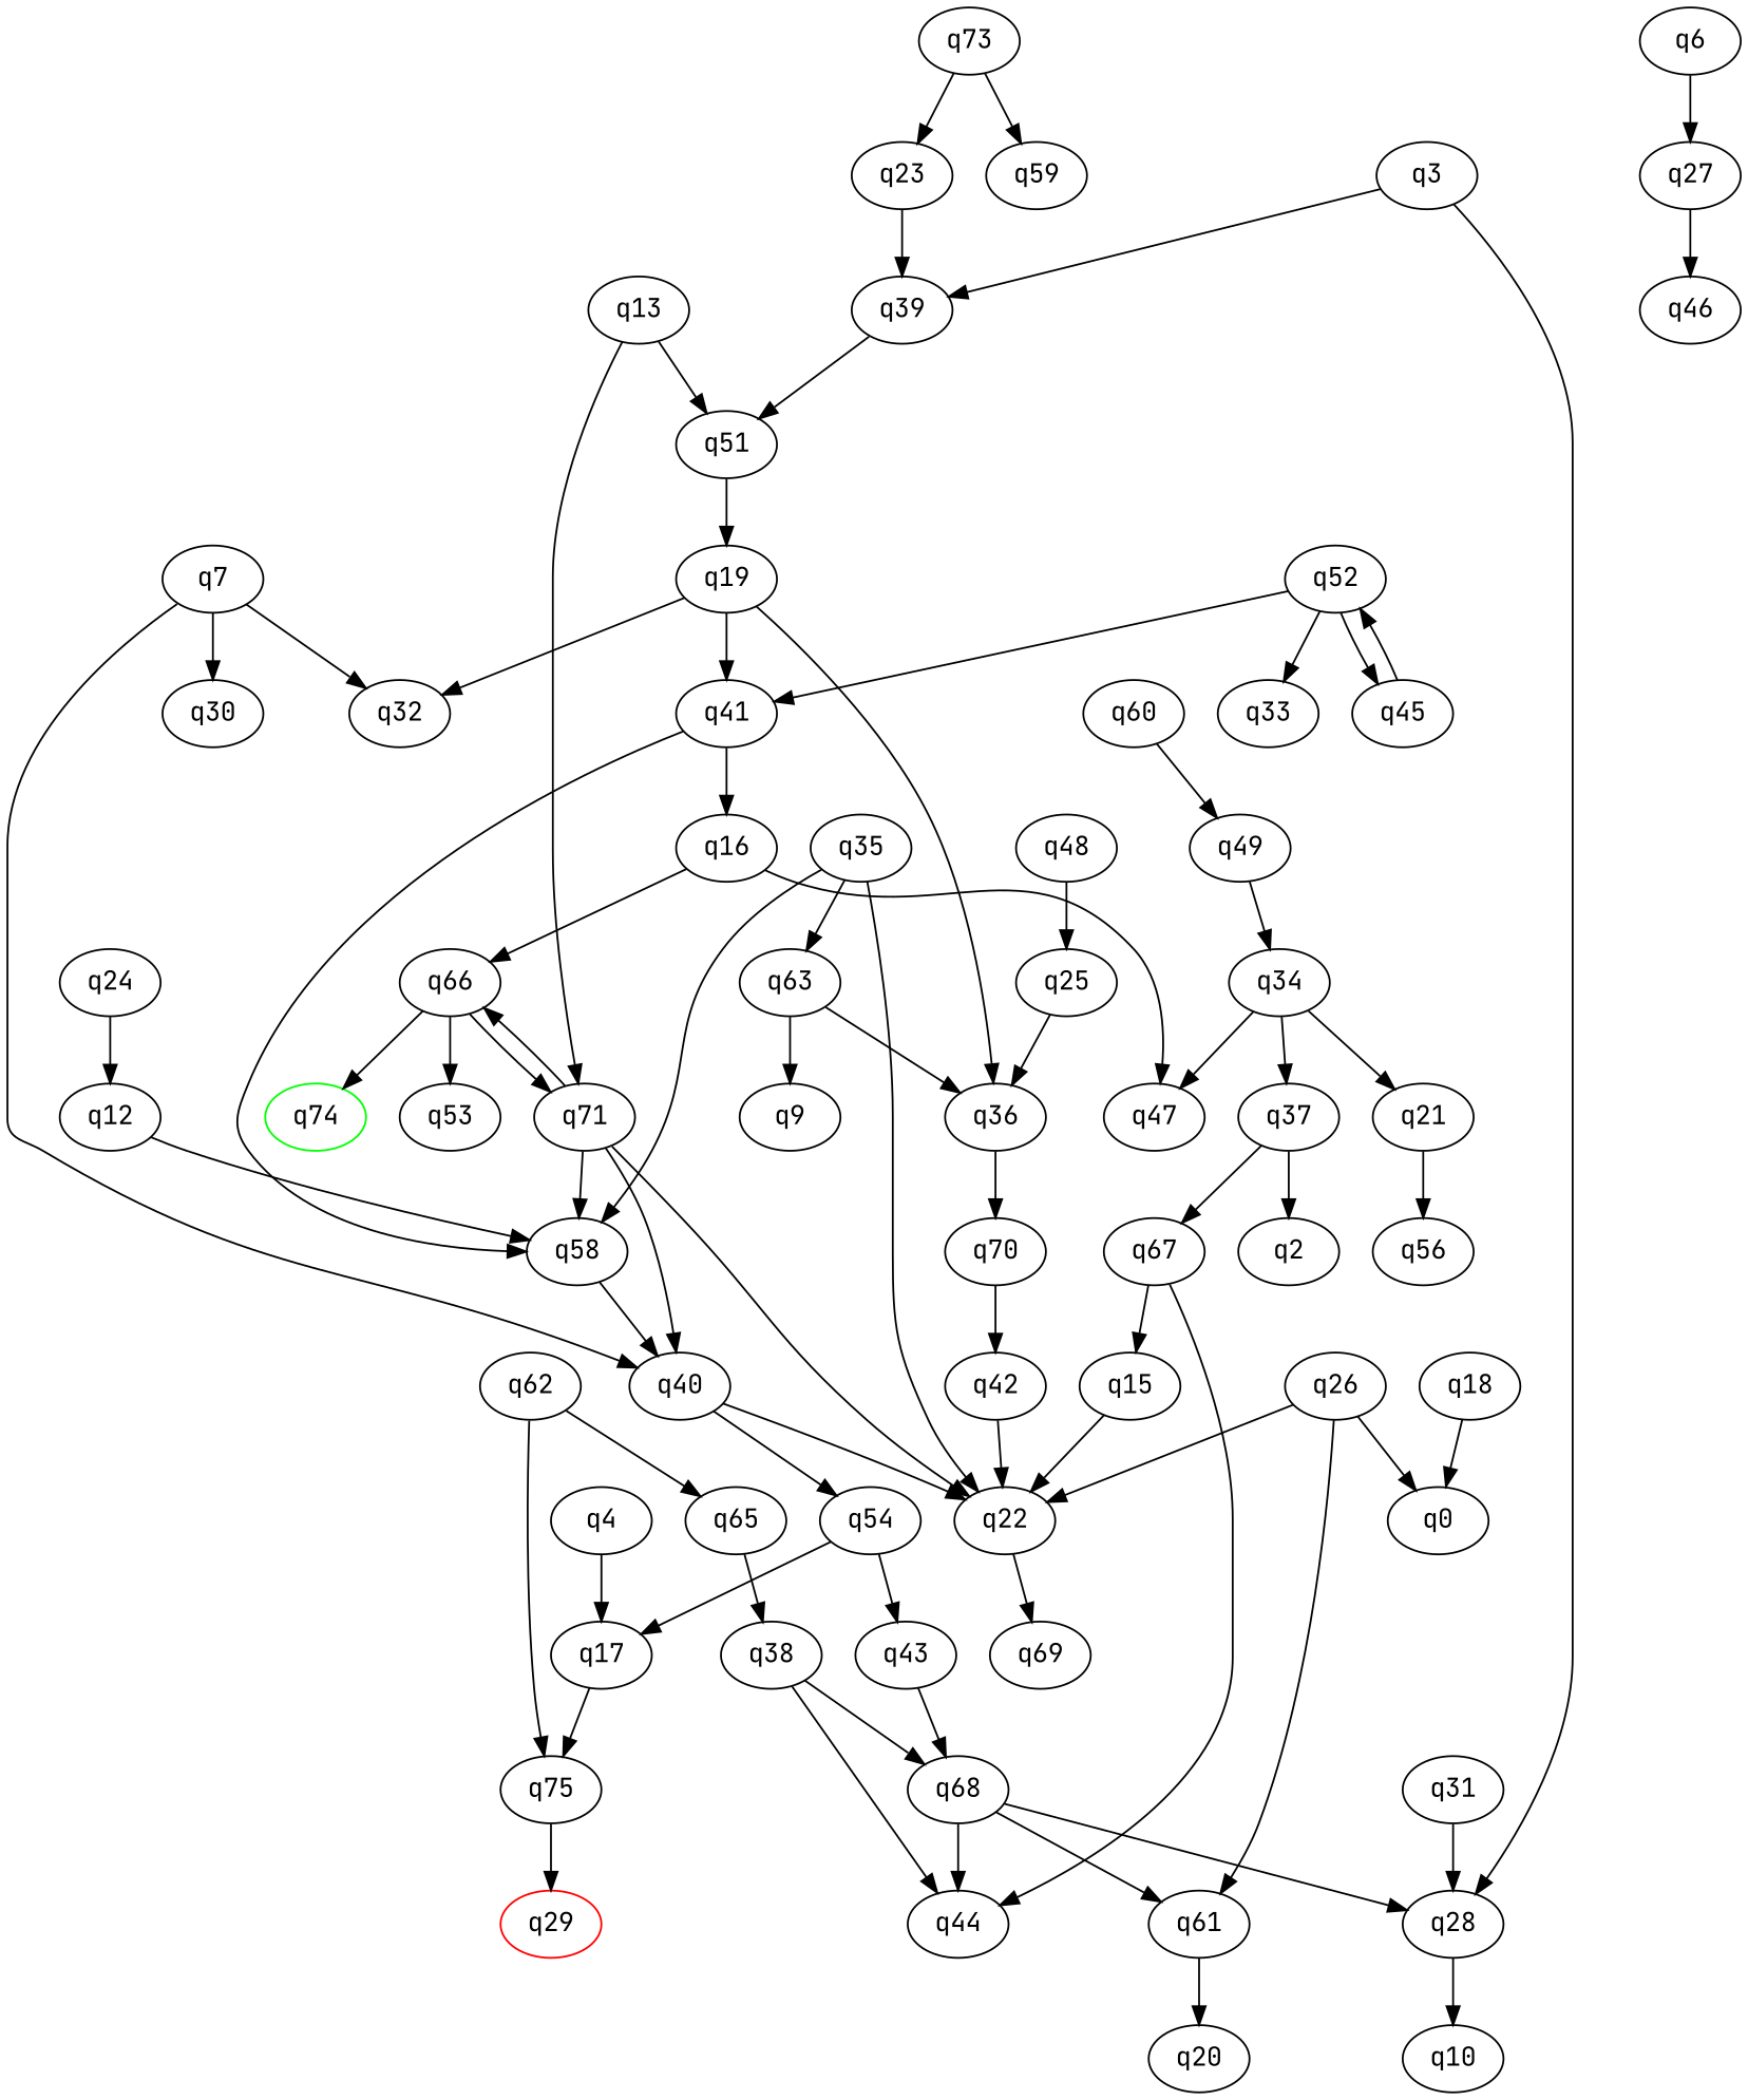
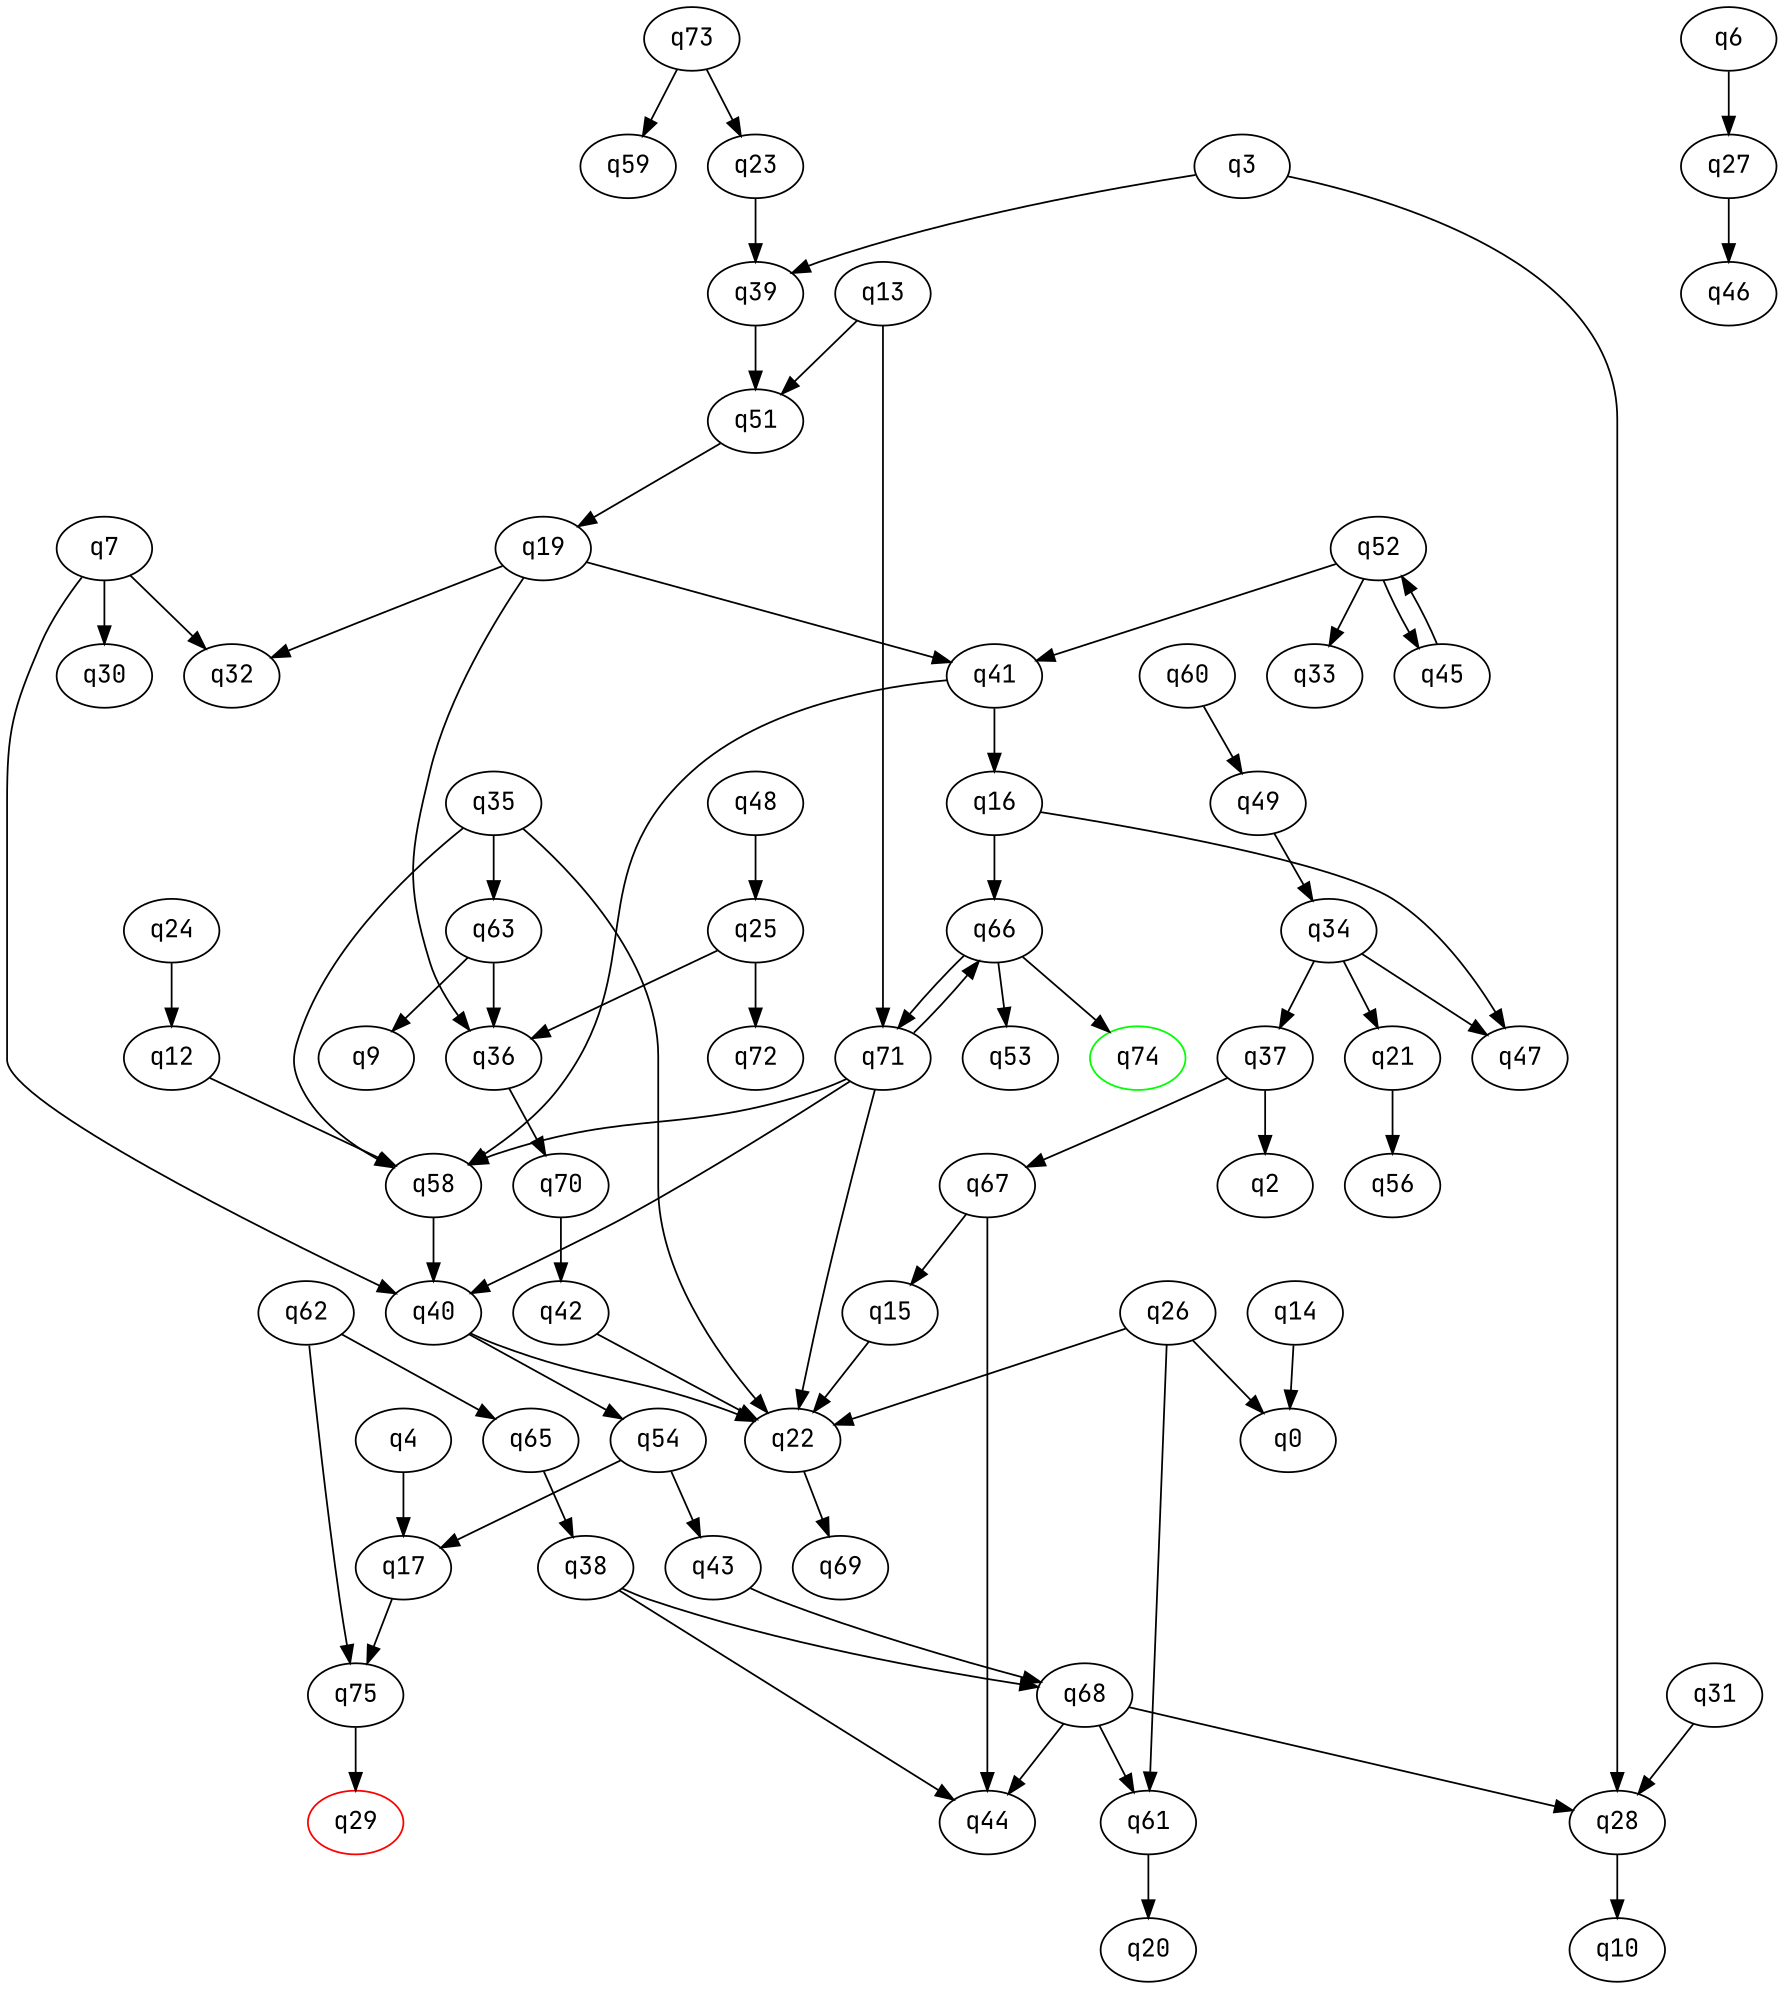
  digraph {
    fontname="JetBrains Mono"
    node [fontname="JetBrains Mono"]
    edge [fontname="JetBrains Mono"]
    q74 [color=green initial=1]
    q29 [color=red final=1]
    q3
    q28
    q39
    q10
    q51
    q19
    q4
    q17
    q75
    q6
    q27
    q46
    q7
    q30
    q32
    q40
    q54
    q22
    q43
    q12
    q58
    q13
    q71
    q66
    q36
    q41
    q69
    q53
    q15
    q16
    q47
-   q18
+   q18 [label=q14]
    q0
    q70
    q42
    q21
    q56
    q23
    q24
    q25
+   q72
    q48
    q26
    q61
    q20
    q31
    q34
    q37
    q2
    q67
    q44
    q35
    q63
    q9
    q38
    q68
    q45
    q52
    q33
    q49
    q60
    q62
    q65
    q73
    q59
    q3 -> q28
    q3 -> q39
    q28 -> q10
    q39 -> q51
    q51 -> q19
    q19 -> q32
    q19 -> q36
    q19 -> q41
    q4 -> q17
    q17 -> q75
    q75 -> q29
    q6 -> q27
    q27 -> q46
    q7 -> q30
    q7 -> q32
    q7 -> q40
    q40 -> q54
    q40 -> q22
    q54 -> q17
    q54 -> q43
    q22 -> q69
    q43 -> q68
    q12 -> q58
    q58 -> q40
    q13 -> q51
    q13 -> q71
    q71 -> q40
    q71 -> q22
    q71 -> q58
    q71 -> q66
    q66 -> q74
    q66 -> q71
    q66 -> q53
    q36 -> q70
    q41 -> q58
    q41 -> q16
    q15 -> q22
    q16 -> q66
    q16 -> q47
    q18 -> q0
    q70 -> q42
    q42 -> q22
    q21 -> q56
    q23 -> q39
    q24 -> q12
    q25 -> q36
+   q25 -> q72
    q48 -> q25
    q26 -> q22
    q26 -> q0
    q26 -> q61
    q61 -> q20
    q31 -> q28
    q34 -> q47
    q34 -> q21
    q34 -> q37
    q37 -> q2
    q37 -> q67
    q67 -> q15
    q67 -> q44
    q35 -> q22
    q35 -> q58
    q35 -> q63
    q63 -> q36
    q63 -> q9
    q38 -> q44
    q38 -> q68
    q68 -> q28
    q68 -> q61
    q68 -> q44
    q45 -> q52
    q52 -> q41
    q52 -> q45
    q52 -> q33
    q49 -> q34
    q60 -> q49
    q62 -> q75
    q62 -> q65
    q65 -> q38
    q73 -> q23
    q73 -> q59
  }
